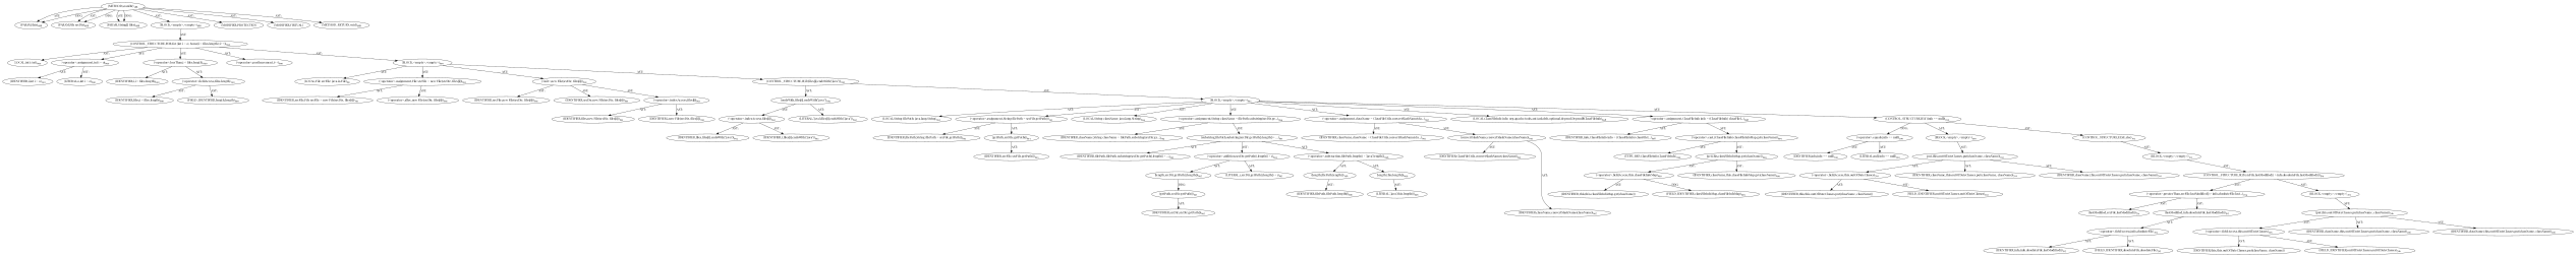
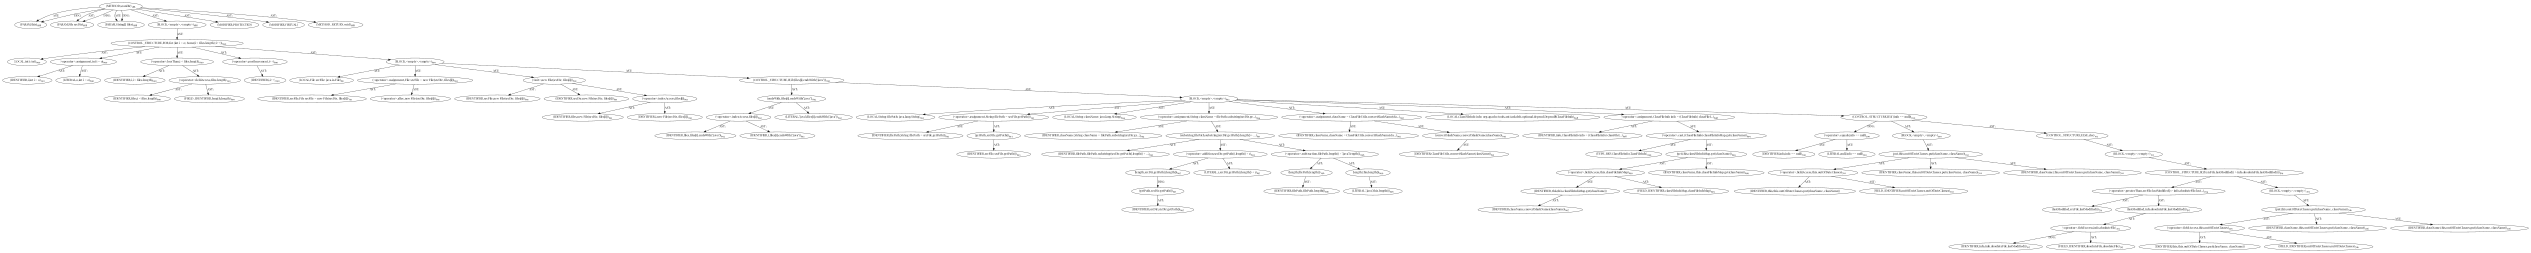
  digraph {
    fontname="Playfair Display"
    node [fontname="Playfair Display"]
    edge [fontname="Playfair Display"]
    n1 [label=<(METHOD,scanDir)<SUB>688</SUB>>]
    n2 [label=<(PARAM,this)<SUB>688</SUB>>]
    n3 [label=<(PARAM,File srcDir)<SUB>688</SUB>>]
    n4 [label=<(PARAM,String[] files)<SUB>688</SUB>>]
    n5 [label=<(BLOCK,&lt;empty&gt;,&lt;empty&gt;)<SUB>688</SUB>>]
    n6 [label=<(MODIFIER,PROTECTED)>]
    n7 [label=<(MODIFIER,VIRTUAL)>]
    n8 [label=<(METHOD_RETURN,void)<SUB>688</SUB>>]
    n9 [label=<(CONTROL_STRUCTURE,FOR,for (int i = 0; Some(i &lt; files.length); i++))<SUB>690</SUB>>]
    n10 [label=<(LOCAL,int i: int)<SUB>690</SUB>>]
    n11 [label=<(&lt;operator&gt;.assignment,int i = 0)<SUB>690</SUB>>]
    n12 [label=<(&lt;operator&gt;.lessThan,i &lt; files.length)<SUB>690</SUB>>]
    n13 [label=<(&lt;operator&gt;.postIncrement,i++)<SUB>690</SUB>>]
    n14 [label=<(BLOCK,&lt;empty&gt;,&lt;empty&gt;)<SUB>690</SUB>>]
    n15 [label=<(IDENTIFIER,i,int i = 0)<SUB>690</SUB>>]
    n16 [label=<(LITERAL,0,int i = 0)<SUB>690</SUB>>]
    n17 [label=<(IDENTIFIER,i,i &lt; files.length)<SUB>690</SUB>>]
    n18 [label=<(&lt;operator&gt;.fieldAccess,files.length)<SUB>690</SUB>>]
+   n19 [label=<(IDENTIFIER,i,i++)<SUB>690</SUB>>]
    n20 [label=<(LOCAL,File srcFile: java.io.File)<SUB>691</SUB>>]
    n21 [label=<(&lt;operator&gt;.assignment,File srcFile = new File(srcDir, files[i]))<SUB>691</SUB>>]
    n22 [label=<(&lt;init&gt;,new File(srcDir, files[i]))<SUB>691</SUB>>]
    n23 [label=<(CONTROL_STRUCTURE,IF,if (files[i].endsWith(&quot;.java&quot;)))<SUB>692</SUB>>]
    n24 [label=<(IDENTIFIER,files,i &lt; files.length)<SUB>690</SUB>>]
    n25 [label=<(FIELD_IDENTIFIER,length,length)<SUB>690</SUB>>]
    n26 [label=<(IDENTIFIER,srcFile,File srcFile = new File(srcDir, files[i]))<SUB>691</SUB>>]
    n27 [label=<(&lt;operator&gt;.alloc,new File(srcDir, files[i]))<SUB>691</SUB>>]
    n28 [label=<(IDENTIFIER,srcFile,new File(srcDir, files[i]))<SUB>691</SUB>>]
    n29 [label=<(IDENTIFIER,srcDir,new File(srcDir, files[i]))<SUB>691</SUB>>]
    n30 [label=<(&lt;operator&gt;.indexAccess,files[i])<SUB>691</SUB>>]
    n31 [label=<(endsWith,files[i].endsWith(&quot;.java&quot;))<SUB>692</SUB>>]
    n32 [label=<(BLOCK,&lt;empty&gt;,&lt;empty&gt;)<SUB>692</SUB>>]
    n33 [label=<(IDENTIFIER,files,new File(srcDir, files[i]))<SUB>691</SUB>>]
    n34 [label=<(IDENTIFIER,i,new File(srcDir, files[i]))<SUB>691</SUB>>]
    n35 [label=<(&lt;operator&gt;.indexAccess,files[i])<SUB>692</SUB>>]
    n36 [label=<(LITERAL,&quot;.java&quot;,files[i].endsWith(&quot;.java&quot;))<SUB>692</SUB>>]
    n37 [label=<(LOCAL,String filePath: java.lang.String)<SUB>693</SUB>>]
    n38 [label=<(&lt;operator&gt;.assignment,String filePath = srcFile.getPath())<SUB>693</SUB>>]
    n39 [label=<(LOCAL,String className: java.lang.String)<SUB>694</SUB>>]
    n40 [label=<(&lt;operator&gt;.assignment,String className = filePath.substring(srcDir.ge...)<SUB>694</SUB>>]
    n41 [label=<(&lt;operator&gt;.assignment,className = ClassFileUtils.convertSlashName(cla...)<SUB>697</SUB>>]
    n42 [label=<(LOCAL,ClassFileInfo info: org.apache.tools.ant.taskdefs.optional.depend.Depend$ClassFileInfo)<SUB>698</SUB>>]
    n43 [label=<(&lt;operator&gt;.assignment,ClassFileInfo info = (ClassFileInfo) classFileI...)<SUB>698</SUB>>]
    n44 [label=<(CONTROL_STRUCTURE,IF,if (info == null))<SUB>700</SUB>>]
    n45 [label=<(IDENTIFIER,files,files[i].endsWith(&quot;.java&quot;))<SUB>692</SUB>>]
    n46 [label=<(IDENTIFIER,i,files[i].endsWith(&quot;.java&quot;))<SUB>692</SUB>>]
    n47 [label=<(IDENTIFIER,filePath,String filePath = srcFile.getPath())<SUB>693</SUB>>]
    n48 [label=<(getPath,srcFile.getPath())<SUB>693</SUB>>]
    n49 [label=<(IDENTIFIER,className,String className = filePath.substring(srcDir.ge...)<SUB>694</SUB>>]
    n50 [label=<(substring,filePath.substring(srcDir.getPath().length() + ...)<SUB>695</SUB>>]
    n51 [label=<(IDENTIFIER,className,className = ClassFileUtils.convertSlashName(cla...)<SUB>697</SUB>>]
    n52 [label=<(convertSlashName,convertSlashName(className))<SUB>697</SUB>>]
    n53 [label=<(IDENTIFIER,info,ClassFileInfo info = (ClassFileInfo) classFileI...)<SUB>698</SUB>>]
    n54 [label=<(&lt;operator&gt;.cast,(ClassFileInfo) classFileInfoMap.get(className))<SUB>699</SUB>>]
    n55 [label=<(&lt;operator&gt;.equals,info == null)<SUB>700</SUB>>]
    n56 [label=<(BLOCK,&lt;empty&gt;,&lt;empty&gt;)<SUB>700</SUB>>]
    n57 [label=<(CONTROL_STRUCTURE,ELSE,else)<SUB>703</SUB>>]
    n58 [label=<(IDENTIFIER,srcFile,srcFile.getPath())<SUB>693</SUB>>]
    n59 [label=<(IDENTIFIER,filePath,filePath.substring(srcDir.getPath().length() + ...)<SUB>695</SUB>>]
    n60 [label=<(&lt;operator&gt;.addition,srcDir.getPath().length() + 1)<SUB>695</SUB>>]
    n61 [label=<(&lt;operator&gt;.subtraction,filePath.length() - &quot;.java&quot;.length())<SUB>696</SUB>>]
    n62 [label=<(length,srcDir.getPath().length())<SUB>695</SUB>>]
    n63 [label=<(LITERAL,1,srcDir.getPath().length() + 1)<SUB>695</SUB>>]
    n64 [label=<(length,filePath.length())<SUB>696</SUB>>]
    n65 [label=<(length,this.length())<SUB>699</SUB>>]
    n66 [label=<(getPath,srcDir.getPath())<SUB>695</SUB>>]
    n67 [label=<(IDENTIFIER,srcDir,srcDir.getPath())<SUB>695</SUB>>]
    n68 [label=<(IDENTIFIER,filePath,filePath.length())<SUB>696</SUB>>]
    n69 [label=<(LITERAL,&quot;.java&quot;,this.length())<SUB>696</SUB>>]
    n70 [label=<(IDENTIFIER,ClassFileUtils,convertSlashName(className))<SUB>697</SUB>>]
    n71 [label=<(IDENTIFIER,className,convertSlashName(className))<SUB>697</SUB>>]
    n72 [label=<(TYPE_REF,ClassFileInfo,ClassFileInfo)<SUB>699</SUB>>]
    n73 [label=<(get,this.classFileInfoMap.get(className))<SUB>699</SUB>>]
    n74 [label=<(&lt;operator&gt;.fieldAccess,this.classFileInfoMap)<SUB>699</SUB>>]
    n75 [label=<(IDENTIFIER,className,this.classFileInfoMap.get(className))<SUB>699</SUB>>]
    n76 [label=<(IDENTIFIER,this,this.classFileInfoMap.get(className))>]
    n77 [label=<(FIELD_IDENTIFIER,classFileInfoMap,classFileInfoMap)<SUB>699</SUB>>]
    n78 [label=<(IDENTIFIER,info,info == null)<SUB>700</SUB>>]
    n79 [label=<(LITERAL,null,info == null)<SUB>700</SUB>>]
    n80 [label=<(put,this.outOfDateClasses.put(className, className))<SUB>702</SUB>>]
    n81 [label=<(BLOCK,&lt;empty&gt;,&lt;empty&gt;)<SUB>703</SUB>>]
    n82 [label=<(&lt;operator&gt;.fieldAccess,this.outOfDateClasses)<SUB>702</SUB>>]
    n83 [label=<(IDENTIFIER,className,this.outOfDateClasses.put(className, className))<SUB>702</SUB>>]
    n84 [label=<(IDENTIFIER,className,this.outOfDateClasses.put(className, className))<SUB>702</SUB>>]
    n85 [label=<(IDENTIFIER,this,this.outOfDateClasses.put(className, className))>]
    n86 [label=<(FIELD_IDENTIFIER,outOfDateClasses,outOfDateClasses)<SUB>702</SUB>>]
    n87 [label=<(CONTROL_STRUCTURE,IF,if (srcFile.lastModified() &gt; info.absoluteFile.lastModified()))<SUB>704</SUB>>]
    n88 [label=<(&lt;operator&gt;.greaterThan,srcFile.lastModified() &gt; info.absoluteFile.last...)<SUB>704</SUB>>]
    n89 [label=<(BLOCK,&lt;empty&gt;,&lt;empty&gt;)<SUB>705</SUB>>]
    n90 [label=<(lastModified,srcFile.lastModified())<SUB>754</SUB>>]
    n91 [label=<(lastModified,info.absoluteFile.lastModified())<SUB>705</SUB>>]
    n92 [label=<(put,this.outOfDateClasses.put(className, className))<SUB>706</SUB>>]
    n93 [label=<(&lt;operator&gt;.fieldAccess,info.absoluteFile)<SUB>705</SUB>>]
    n94 [label=<(IDENTIFIER,info,info.absoluteFile.lastModified())<SUB>705</SUB>>]
    n95 [label=<(FIELD_IDENTIFIER,absoluteFile,absoluteFile)<SUB>705</SUB>>]
    n96 [label=<(&lt;operator&gt;.fieldAccess,this.outOfDateClasses)<SUB>706</SUB>>]
    n97 [label=<(IDENTIFIER,className,this.outOfDateClasses.put(className, className))<SUB>706</SUB>>]
    n98 [label=<(IDENTIFIER,className,this.outOfDateClasses.put(className, className))<SUB>706</SUB>>]
    n99 [label=<(IDENTIFIER,this,this.outOfDateClasses.put(className, className))>]
    n100 [label=<(FIELD_IDENTIFIER,outOfDateClasses,outOfDateClasses)<SUB>706</SUB>>]
    n1 -> n2 [label="AST: "]
    n1 -> n2 [label="DDG: "]
    n1 -> n3 [label="AST: "]
    n1 -> n3 [label="DDG: "]
    n1 -> n4 [label="AST: "]
    n1 -> n4 [label="DDG: "]
    n1 -> n5 [label="AST: "]
    n1 -> n6 [label="AST: "]
    n1 -> n7 [label="AST: "]
    n1 -> n8 [label="AST: "]
    n5 -> n9 [label="AST: "]
    n9 -> n10 [label="AST: "]
    n9 -> n11 [label="AST: "]
    n9 -> n12 [label="AST: "]
    n9 -> n13 [label="AST: "]
    n9 -> n14 [label="AST: "]
    n11 -> n15 [label="AST: "]
    n11 -> n16 [label="AST: "]
    n12 -> n17 [label="AST: "]
    n12 -> n18 [label="AST: "]
+   n13 -> n19 [label="AST: "]
    n14 -> n20 [label="AST: "]
    n14 -> n21 [label="AST: "]
    n14 -> n22 [label="AST: "]
    n14 -> n23 [label="AST: "]
    n18 -> n24 [label="AST: "]
    n18 -> n25 [label="AST: "]
    n21 -> n26 [label="AST: "]
    n21 -> n27 [label="AST: "]
    n22 -> n28 [label="AST: "]
    n22 -> n29 [label="AST: "]
    n22 -> n30 [label="AST: "]
    n23 -> n31 [label="AST: "]
    n23 -> n32 [label="AST: "]
    n30 -> n33 [label="AST: "]
    n30 -> n34 [label="AST: "]
    n31 -> n35 [label="AST: "]
    n31 -> n36 [label="AST: "]
    n32 -> n37 [label="AST: "]
    n32 -> n38 [label="AST: "]
    n32 -> n39 [label="AST: "]
    n32 -> n40 [label="AST: "]
    n32 -> n41 [label="AST: "]
    n32 -> n42 [label="AST: "]
    n32 -> n43 [label="AST: "]
    n32 -> n44 [label="AST: "]
    n35 -> n45 [label="AST: "]
    n35 -> n46 [label="AST: "]
    n38 -> n47 [label="AST: "]
    n38 -> n48 [label="AST: "]
    n40 -> n49 [label="AST: "]
    n40 -> n50 [label="AST: "]
    n41 -> n51 [label="AST: "]
    n41 -> n52 [label="AST: "]
    n43 -> n53 [label="AST: "]
    n43 -> n54 [label="AST: "]
    n44 -> n55 [label="DDG: "]
    n44 -> n56 [label="AST: "]
    n44 -> n57 [label="AST: "]
    n48 -> n58 [label="AST: "]
    n50 -> n59 [label="AST: "]
    n50 -> n60 [label="AST: "]
    n50 -> n61 [label="AST: "]
    n52 -> n70 [label="AST: "]
-   n52 -> n71 [label="AST: "]
+   n76 -> n71 [label="AST: "]
    n54 -> n72 [label="AST: "]
    n54 -> n73 [label="AST: "]
    n55 -> n78 [label="AST: "]
    n55 -> n79 [label="AST: "]
    n56 -> n80 [label="AST: "]
    n57 -> n81 [label="AST: "]
    n60 -> n62 [label="AST: "]
    n60 -> n63 [label="AST: "]
    n61 -> n64 [label="AST: "]
    n61 -> n65 [label="AST: "]
    n62 -> n66 [label="DDG: "]
    n64 -> n68 [label="AST: "]
    n65 -> n69 [label="AST: "]
    n66 -> n67 [label="AST: "]
    n73 -> n74 [label="AST: "]
    n73 -> n75 [label="AST: "]
    n74 -> n76 [label="AST: "]
-   n74 -> n77 [label="DDG: "]
+   n74 -> n77 [label="AST: "]
    n80 -> n82 [label="AST: "]
    n80 -> n83 [label="AST: "]
    n80 -> n84 [label="AST: "]
    n81 -> n87 [label="AST: "]
    n82 -> n85 [label="AST: "]
    n82 -> n86 [label="AST: "]
    n87 -> n88 [label="AST: "]
    n87 -> n89 [label="AST: "]
    n88 -> n90 [label="AST: "]
    n88 -> n91 [label="AST: "]
    n89 -> n92 [label="AST: "]
    n91 -> n93 [label="AST: "]
    n92 -> n96 [label="AST: "]
    n92 -> n97 [label="AST: "]
    n92 -> n98 [label="AST: "]
-   n93 -> n94 [label="AST: "]
+   n93 -> n94 [label="DDG: "]
    n93 -> n95 [label="AST: "]
    n96 -> n99 [label="AST: "]
    n96 -> n100 [label="AST: "]
  }
